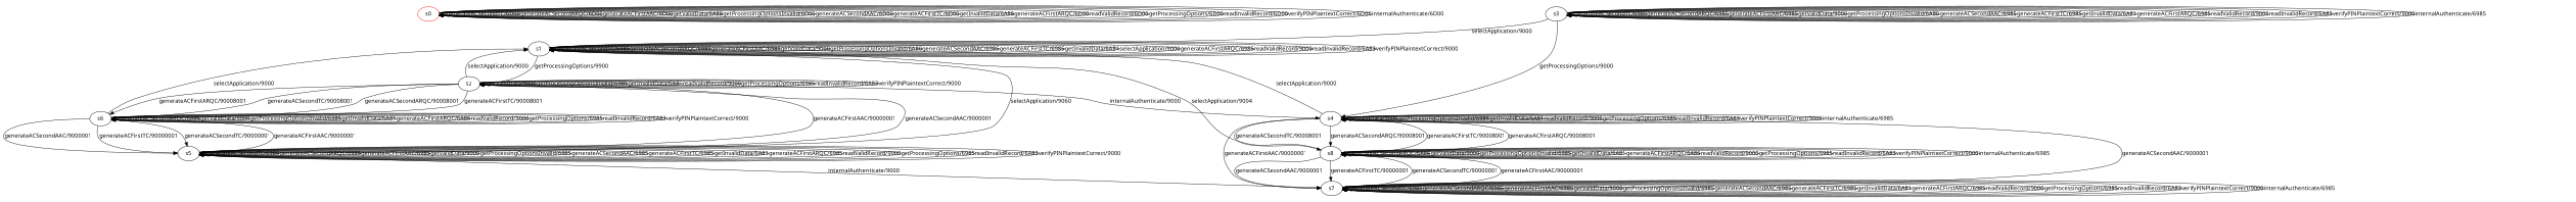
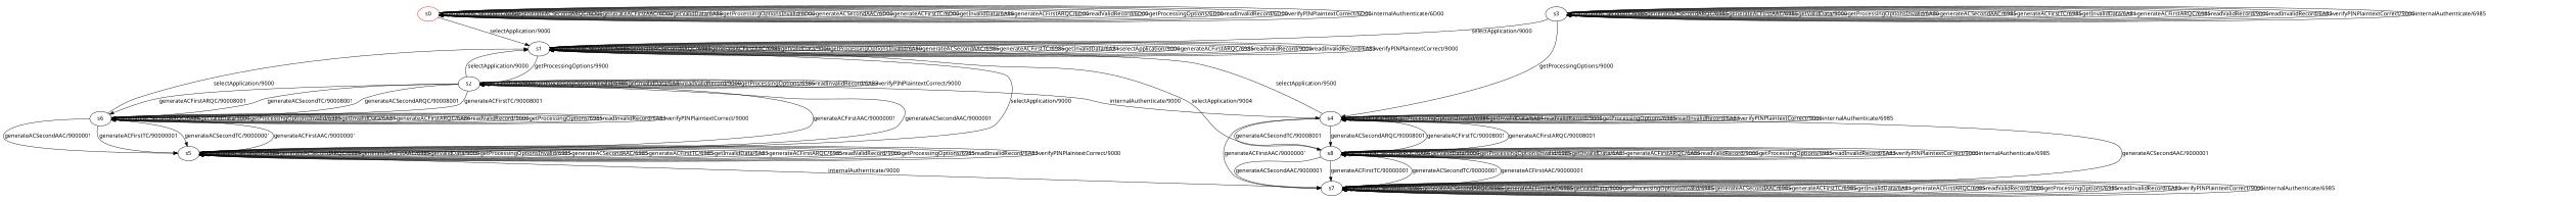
  digraph {
    fontname="Noto Sans"
    node [fontname="Noto Sans"]
    edge [fontname="Noto Sans"]
    n1 [color=red label=s0]
    n2 [label=s1]
    n3 [label=s2]
    n4 [label=s4]
    n5 [label=s5]
    n6 [label=s6]
    n7 [label=s3]
    n8 [label=s7]
    n9 [label=s8]
    n1 -> n1 [label="generateACSecondTC/6D00"]
    n1 -> n1 [label="generateACSecondARQC/6D00"]
    n1 -> n1 [label="generateACFirstAAC/6D00"]
    n1 -> n1 [label="getValidData/6A88"]
    n1 -> n1 [label="getProcessingOptionsInvalid/6D00"]
    n1 -> n1 [label="generateACSecondAAC/6D00"]
    n1 -> n1 [label="generateACFirstTC/6D00"]
    n1 -> n1 [label="getInvalidData/6A88"]
    n1 -> n1 [label="generateACFirstARQC/6D00"]
    n1 -> n1 [label="readValidRecord/6D00"]
    n1 -> n1 [label="getProcessingOptions/6D00"]
    n1 -> n1 [label="readInvalidRecord/6D00"]
    n1 -> n1 [label="verifyPINPlaintextCorrect/6D00"]
    n1 -> n1 [label="internalAuthenticate/6D00"]
+   n1 -> n2 [label="selectApplication/9000"]
    n2 -> n2 [label="generateACSecondTC/6985"]
    n2 -> n2 [label="generateACSecondARQC/6985"]
    n2 -> n2 [label="generateACFirstAAC/6985"]
    n2 -> n2 [label="getValidData/9000"]
    n2 -> n2 [label="getProcessingOptionsInvalid/6A80"]
    n2 -> n2 [label="generateACSecondAAC/6985"]
    n2 -> n2 [label="generateACFirstTC/6985"]
    n2 -> n2 [label="getInvalidData/6A81"]
    n2 -> n2 [label="selectApplication/9000"]
    n2 -> n2 [label="generateACFirstARQC/6985"]
    n2 -> n2 [label="readValidRecord/9000"]
    n2 -> n2 [label="readInvalidRecord/6A83"]
    n2 -> n2 [label="verifyPINPlaintextCorrect/9000"]
    n2 -> n3 [label="getProcessingOptions/9900"]
    n3 -> n2 [label="selectApplication/9000"]
    n3 -> n3 [label="getValidData/9000"]
    n3 -> n3 [label="getProcessingOptionsInvalid/6985"]
    n3 -> n3 [label="getInvalidData/6A81"]
    n3 -> n3 [label="readValidRecord/9000"]
    n3 -> n3 [label="getProcessingOptions/6985"]
    n3 -> n3 [label="readInvalidRecord/6A83"]
    n3 -> n3 [label="verifyPINPlaintextCorrect/9000"]
    n3 -> n4 [label="internalAuthenticate/9000"]
    n3 -> n5 [label="generateACFirstAAC/90000001"]
    n3 -> n5 [label="generateACSecondAAC/9000001"]
    n3 -> n6 [label="generateACSecondTC/90008001"]
    n3 -> n6 [label="generateACSecondARQC/90008001"]
    n3 -> n6 [label="generateACFirstTC/90008001"]
    n3 -> n6 [label="generateACFirstARQC/90008001"]
-   n4 -> n2 [label="selectApplication/9000"]
+   n4 -> n2 [label="selectApplication/9500"]
    n4 -> n4 [label="getValidData/9000"]
    n4 -> n4 [label="getProcessingOptionsInvalid/6985"]
    n4 -> n4 [label="getInvalidData/6A81"]
    n4 -> n4 [label="readValidRecord/9000"]
    n4 -> n4 [label="getProcessingOptions/6985"]
    n4 -> n4 [label="readInvalidRecord/6A83"]
    n4 -> n4 [label="verifyPINPlaintextCorrect/9000"]
    n4 -> n4 [label="internalAuthenticate/6985"]
    n4 -> n8 [label="generateACFirstAAC/90000001"]
    n4 -> n8 [label="generateACSecondAAC/9000001"]
    n4 -> n9 [label="generateACSecondTC/90008001"]
    n4 -> n9 [label="generateACSecondARQC/90008001"]
    n4 -> n9 [label="generateACFirstTC/90008001"]
    n4 -> n9 [label="generateACFirstARQC/90008001"]
-   n5 -> n2 [label="selectApplication/9060"]
+   n5 -> n2 [label="selectApplication/9000"]
    n5 -> n5 [label="generateACSecondTC/6985"]
    n5 -> n5 [label="generateACSecondARQC/6985"]
    n5 -> n5 [label="generateACFirstAAC/6985"]
    n5 -> n5 [label="getValidData/9000"]
    n5 -> n5 [label="getProcessingOptionsInvalid/6985"]
    n5 -> n5 [label="generateACSecondAAC/6985"]
    n5 -> n5 [label="generateACFirstTC/6985"]
    n5 -> n5 [label="getInvalidData/6A81"]
    n5 -> n5 [label="generateACFirstARQC/6985"]
    n5 -> n5 [label="readValidRecord/9000"]
    n5 -> n5 [label="getProcessingOptions/6985"]
    n5 -> n5 [label="readInvalidRecord/6A83"]
    n5 -> n5 [label="verifyPINPlaintextCorrect/9000"]
    n5 -> n8 [label="internalAuthenticate/9000"]
    n6 -> n2 [label="selectApplication/9000"]
    n6 -> n5 [label="generateACSecondTC/90000001"]
    n6 -> n5 [label="generateACFirstAAC/90000001"]
    n6 -> n5 [label="generateACSecondAAC/9000001"]
    n6 -> n5 [label="generateACFirstTC/90000001"]
    n6 -> n6 [label="generateACSecondARQC/6A86"]
    n6 -> n6 [label="getValidData/9000"]
    n6 -> n6 [label="getProcessingOptionsInvalid/6985"]
    n6 -> n6 [label="getInvalidData/6A81"]
    n6 -> n6 [label="generateACFirstARQC/6A86"]
    n6 -> n6 [label="readValidRecord/9000"]
    n6 -> n6 [label="getProcessingOptions/6985"]
    n6 -> n6 [label="readInvalidRecord/6A83"]
    n6 -> n6 [label="verifyPINPlaintextCorrect/9000"]
    n7 -> n2 [label="selectApplication/9000"]
    n7 -> n4 [label="getProcessingOptions/9000"]
    n7 -> n7 [label="generateACSecondTC/6985"]
    n7 -> n7 [label="generateACSecondARQC/6985"]
    n7 -> n7 [label="generateACFirstAAC/6985"]
    n7 -> n7 [label="getValidData/9000"]
    n7 -> n7 [label="getProcessingOptionsInvalid/6A80"]
    n7 -> n7 [label="generateACSecondAAC/6985"]
    n7 -> n7 [label="generateACFirstTC/6985"]
    n7 -> n7 [label="getInvalidData/6A81"]
    n7 -> n7 [label="generateACFirstARQC/6985"]
    n7 -> n7 [label="readValidRecord/9000"]
    n7 -> n7 [label="readInvalidRecord/6A83"]
    n7 -> n7 [label="verifyPINPlaintextCorrect/9000"]
    n7 -> n7 [label="internalAuthenticate/6985"]
    n8 -> n8 [label="generateACSecondTC/6985"]
    n8 -> n8 [label="generateACSecondARQC/6985"]
    n8 -> n8 [label="generateACFirstAAC/6985"]
    n8 -> n8 [label="getValidData/9000"]
    n8 -> n8 [label="getProcessingOptionsInvalid/6985"]
    n8 -> n8 [label="generateACSecondAAC/6985"]
    n8 -> n8 [label="generateACFirstTC/6985"]
    n8 -> n8 [label="getInvalidData/6A81"]
    n8 -> n8 [label="generateACFirstARQC/6985"]
    n8 -> n8 [label="readValidRecord/9000"]
    n8 -> n8 [label="getProcessingOptions/6985"]
    n8 -> n8 [label="readInvalidRecord/6A83"]
    n8 -> n8 [label="verifyPINPlaintextCorrect/9000"]
    n8 -> n8 [label="internalAuthenticate/6985"]
    n9 -> n2 [label="selectApplication/9004"]
    n9 -> n8 [label="generateACSecondTC/90000001"]
    n9 -> n8 [label="generateACFirstAAC/90000001"]
    n9 -> n8 [label="generateACSecondAAC/9000001"]
    n9 -> n8 [label="generateACFirstTC/90000001"]
    n9 -> n9 [label="generateACSecondARQC/6A86"]
    n9 -> n9 [label="getValidData/9000"]
    n9 -> n9 [label="getProcessingOptionsInvalid/6985"]
    n9 -> n9 [label="getInvalidData/6A81"]
    n9 -> n9 [label="generateACFirstARQC/6A86"]
    n9 -> n9 [label="readValidRecord/9000"]
    n9 -> n9 [label="getProcessingOptions/6985"]
    n9 -> n9 [label="readInvalidRecord/6A83"]
    n9 -> n9 [label="verifyPINPlaintextCorrect/9000"]
    n9 -> n9 [label="internalAuthenticate/6985"]
  }
